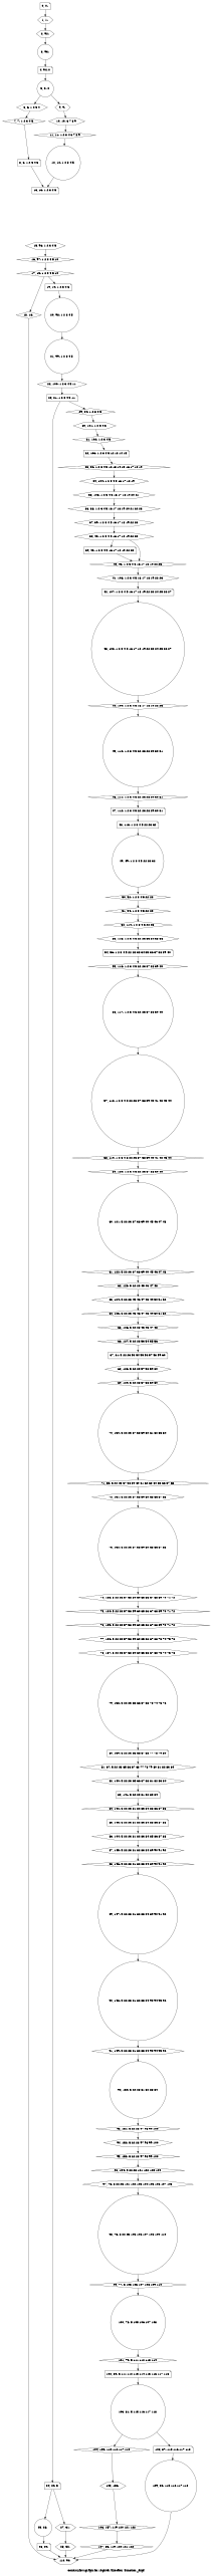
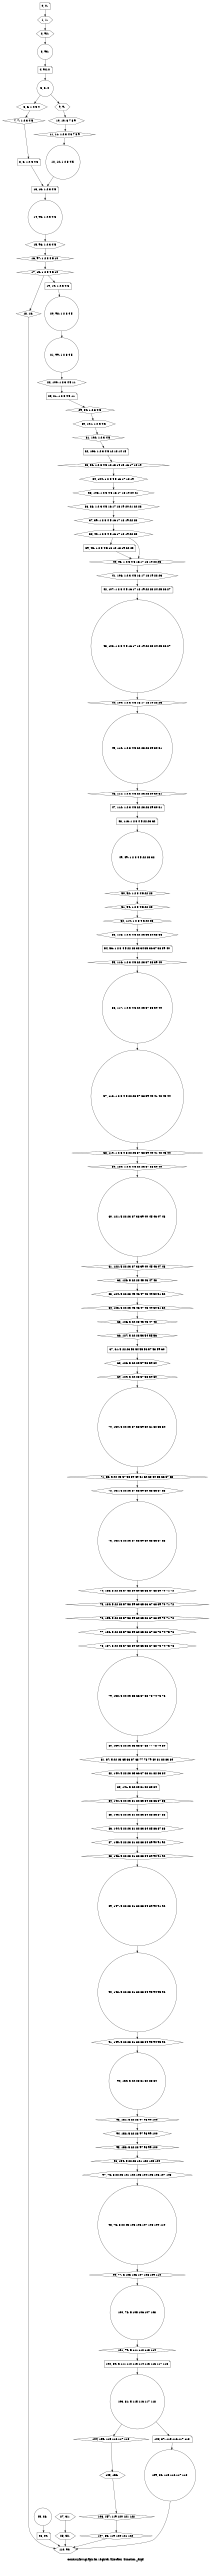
  digraph {
    label="Control-flow-graph for register allocator (function _expf)"
    node [shape=diamond]
    n1 [label="0, 0: " shape=note]
    n2 [label="1, 1: " shape=hexagon]
    n3 [label="2, 92: " shape=hexagon]
    n4 [label="3, 93: " shape=circle]
    n5 [label="4, 94: 0 " shape=note]
    n6 [label="5, 3: 0 " shape=circle]
    n7 [label="6, 6: 1 2 3 4 " shape=hexagon]
    n8 [label="9, 9: " shape=hexagon]
    n9 [label="7, 7: 1 2 3 4 5 "]
    n10 [label="10, 10: 6 7 8 9 " shape=hexagon]
    n11 [label="8, 8: 1 2 3 4 5 " shape=note]
    n12 [label="13, 13: 1 2 3 4 5 " shape=note]
+   n13 [label="14, 95: 1 2 3 4 5 " shape=circle]
    n14 [label="11, 11: 1 2 3 4 6 7 3 9"]
    n15 [label="12, 12: 1 2 3 4 5 " shape=circle]
    n16 [label="15, 96: 1 2 3 4 5 " shape=hexagon]
    n17 [label="16, 97: 1 2 3 4 5 10 "]
    n18 [label="17, 15: 1 2 3 4 5 10 "]
    n19 [label="18, 18: "]
    n20 [label="19, 19: 1 2 3 4 5 " shape=note]
    n21 [label="110, 90: " shape=hexagon]
    n22 [label="20, 98: 1 2 3 4 5 " shape=circle]
    n23 [label="21, 99: 1 2 3 4 5 " shape=circle]
    n24 [label="22, 100: 1 2 3 4 5 11 " shape=hexagon]
    n25 [label="23, 21: 1 2 3 4 5 11 " shape=note]
-   n26 [label="24, 24: 5 " shape=note]
    n27 [label="29, 34: 1 2 3 4 5 "]
    n28 [label="25, 28: " shape=circle]
    n29 [label="27, 31: " shape=hexagon]
    n30 [label="30, 101: 1 2 3 4 5 " shape=hexagon]
    n31 [label="26, 29: " shape=note]
    n32 [label="28, 32: " shape=hexagon]
    n33 [label="31, 102: 1 2 3 4 5 "]
    n34 [label="32, 103: 1 2 3 4 5 12 13 14 15 " shape=note]
    n35 [label="33, 36: 1 2 3 4 5 12 13 14 15 16 17 18 19 "]
    n36 [label="34, 104: 1 2 3 4 5 16 17 18 19 " shape=hexagon]
    n37 [label="35, 105: 1 2 3 4 5 16 17 18 19 20 21 " shape=hexagon]
    n38 [label="36, 38: 1 2 3 4 5 16 17 18 19 20 21 22 23 " shape=hexagon]
    n39 [label="37, 39: 1 2 3 4 5 16 17 18 19 22 23 " shape=hexagon]
    n40 [label="38, 40: 1 2 3 4 5 16 17 18 19 22 23 " shape=hexagon]
-   n41 [label="39, 43: 1 2 3 4 5 16 17 18 19 22 23 " shape=note]
+   n41 [label="39, 43: 1 2 3 4 5 16 10 18 19 22 23" shape=note]
    n42 [label="40, 45: 1 2 3 4 5 16 17 18 19 22 23 "]
    n43 [label="41, 106: 1 2 3 4 5 16 17 18 19 22 23 " shape=hexagon]
    n44 [label="42, 107: 1 2 3 4 5 16 17 18 19 22 23 24 25 26 27 " shape=note]
    n45 [label="43, 108: 1 2 3 4 5 16 17 18 19 22 23 24 25 26 27 " shape=circle]
    n46 [label="44, 109: 1 2 3 4 5 16 17 18 19 22 23 "]
    n47 [label="45, 110: 1 2 3 4 5 22 23 28 29 30 31 " shape=circle]
    n48 [label="46, 111: 1 2 3 4 5 22 23 28 29 30 31 "]
    n49 [label="47, 112: 1 2 3 4 5 22 23 28 29 30 31 " shape=note]
    n50 [label="48, 113: 1 2 3 4 5 22 23 32 " shape=note]
    n51 [label="49, 49: 1 2 3 4 5 22 23 32 " shape=circle]
    n52 [label="50, 52: 1 2 3 4 5 22 23 "]
    n53 [label="51, 54: 1 2 3 4 5 22 23 "]
    n54 [label="52, 114: 1 2 3 4 5 22 23 "]
    n55 [label="53, 115: 1 2 3 4 5 22 23 33 34 35 36 " shape=hexagon]
    n56 [label="54, 56: 1 2 3 4 5 22 23 33 34 35 36 37 38 39 40 " shape=note]
    n57 [label="55, 116: 1 2 3 4 5 22 23 37 38 39 40 "]
    n58 [label="56, 117: 1 2 3 4 5 22 23 37 38 39 40 " shape=circle]
    n59 [label="57, 118: 1 2 3 4 5 22 23 37 38 39 40 41 42 43 44 " shape=circle]
    n60 [label="58, 119: 1 2 3 4 5 22 23 37 38 39 40 41 42 43 44 "]
    n61 [label="59, 120: 1 2 3 4 5 22 23 37 38 39 40 "]
    n62 [label="60, 121: 5 22 23 37 38 39 40 45 46 47 48 " shape=circle]
    n63 [label="61, 122: 5 22 23 37 38 39 40 45 46 47 48 "]
    n64 [label="62, 123: 5 22 23 45 46 47 48 "]
    n65 [label="63, 124: 5 22 23 45 46 47 48 49 50 51 52 " shape=hexagon]
    n66 [label="64, 125: 5 22 23 45 46 47 48 49 50 51 52 "]
    n67 [label="65, 126: 5 22 23 45 46 47 48 "]
    n68 [label="66, 127: 5 22 23 53 54 55 56 "]
    n69 [label="67, 61: 5 22 23 53 54 55 56 57 58 59 60 " shape=note]
    n70 [label="68, 128: 5 22 23 57 58 59 60 " shape=hexagon]
    n71 [label="69, 129: 5 22 23 57 58 59 60 "]
    n72 [label="70, 130: 5 22 23 57 58 59 60 61 62 63 64 " shape=circle]
    n73 [label="71, 63: 5 22 23 57 58 59 60 61 62 63 64 65 66 67 68 "]
    n74 [label="72, 131: 5 22 23 57 58 59 60 65 66 67 68 " shape=hexagon]
    n75 [label="73, 132: 5 22 23 57 58 59 60 65 66 67 68 " shape=circle]
    n76 [label="74, 133: 5 22 23 57 58 59 60 65 66 67 68 69 70 71 72 " shape=hexagon]
    n77 [label="75, 134: 5 22 23 57 58 59 60 65 66 67 68 69 70 71 72 "]
    n78 [label="76, 135: 5 22 23 57 58 59 60 65 66 67 68 69 70 71 72 "]
    n79 [label="77, 136: 5 22 23 57 58 59 60 65 66 67 68 73 74 75 76 " shape=hexagon]
    n80 [label="78, 137: 5 22 23 57 58 59 60 65 66 67 68 73 74 75 76 " shape=hexagon]
    n81 [label="79, 138: 5 22 23 65 66 67 68 73 74 75 76 " shape=circle]
    n82 [label="80, 139: 5 22 23 65 66 67 68 77 78 79 80 " shape=note]
    n83 [label="81, 67: 5 22 23 65 66 67 68 77 78 79 80 81 82 83 84 " shape=hexagon]
    n84 [label="82, 140: 5 22 23 65 66 67 68 81 82 83 84 " shape=hexagon]
    n85 [label="83, 141: 5 22 23 81 82 83 84 " shape=note]
    n86 [label="84, 142: 5 22 23 81 82 83 84 85 86 87 88 "]
    n87 [label="85, 143: 5 22 23 81 82 83 84 85 86 87 88 " shape=note]
    n88 [label="86, 144: 5 22 23 81 82 83 84 85 86 87 88 " shape=hexagon]
    n89 [label="87, 145: 5 22 23 81 82 83 84 89 90 91 92 " shape=hexagon]
    n90 [label="88, 146: 5 22 23 81 82 83 84 89 90 91 92 "]
    n91 [label="89, 147: 5 22 23 81 82 83 84 89 90 91 92 " shape=circle]
    n92 [label="90, 148: 5 22 23 81 82 83 84 93 94 95 96 " shape=circle]
    n93 [label="91, 149: 5 22 23 81 82 83 84 93 94 95 96 " shape=hexagon]
    n94 [label="92, 150: 5 22 23 81 82 83 84 " shape=circle]
    n95 [label="93, 151: 5 22 23 97 98 99 100 "]
    n96 [label="94, 152: 5 22 23 97 98 99 100 " shape=hexagon]
    n97 [label="95, 153: 5 22 23 97 98 99 100 "]
    n98 [label="96, 154: 5 22 23 101 102 103 104 "]
    n99 [label="97, 73: 5 22 23 101 102 103 104 105 106 107 108 " shape=hexagon]
    n100 [label="98, 75: 5 22 23 105 106 107 108 109 110 " shape=circle]
    n101 [label="99, 77: 5 105 106 107 108 109 110 "]
    n102 [label="100, 78: 5 105 106 107 108 " shape=circle]
    n103 [label="101, 79: 5 111 112 113 114 "]
    n104 [label="102, 80: 5 111 112 113 114 115 116 117 118 " shape=note]
    n105 [label="103, 81: 5 115 116 117 118 " shape=circle]
    n106 [label="104, 155: 115 116 117 118 "]
    n107 [label="108, 87: 115 116 117 118 " shape=note]
    n108 [label="105, 156: " shape=hexagon]
    n109 [label="109, 88: 115 116 117 118 " shape=circle]
    n110 [label="106, 157: 119 120 121 122 "]
    n111 [label="107, 85: 119 120 121 122 "]
    n1 -> n2
    n2 -> n3
    n3 -> n4
    n4 -> n5
    n5 -> n6
    n6 -> n7
    n6 -> n8
    n7 -> n9
    n8 -> n10
    n9 -> n11
    n10 -> n14
    n11 -> n12
+   n12 -> n13
+   n13 -> n16
    n14 -> n15
    n15 -> n12
    n16 -> n17
    n17 -> n18
    n18 -> n19
    n18 -> n20
    n19 -> n21
    n20 -> n22
    n22 -> n23
    n23 -> n24
    n24 -> n25
-   n25 -> n26
    n25 -> n27
-   n26 -> n28
-   n26 -> n29
    n27 -> n30
    n28 -> n31
    n29 -> n32
    n30 -> n33
    n31 -> n21
    n32 -> n21
    n33 -> n34
    n34 -> n35
    n35 -> n36
    n36 -> n37
    n37 -> n38
    n38 -> n39
    n39 -> n40
    n40 -> n41
    n40 -> n42
    n41 -> n42
    n42 -> n43
    n43 -> n44
    n44 -> n45
    n45 -> n46
    n46 -> n47
    n47 -> n48
    n48 -> n49
    n49 -> n50
    n50 -> n51
    n51 -> n52
    n52 -> n53
    n53 -> n54
    n54 -> n55
    n55 -> n56
    n56 -> n57
    n57 -> n58
    n58 -> n59
    n59 -> n60
    n60 -> n61
    n61 -> n62
    n62 -> n63
    n63 -> n64
    n64 -> n65
    n65 -> n66
    n66 -> n67
    n67 -> n68
    n68 -> n69
    n69 -> n70
    n70 -> n71
    n71 -> n72
    n72 -> n73
    n73 -> n74
    n74 -> n75
    n75 -> n76
    n76 -> n77
    n77 -> n78
    n78 -> n79
    n79 -> n80
    n80 -> n81
    n81 -> n82
    n82 -> n83
    n83 -> n84
    n84 -> n85
    n85 -> n86
    n86 -> n87
    n87 -> n88
    n88 -> n89
    n89 -> n90
    n90 -> n91
    n91 -> n92
    n92 -> n93
    n93 -> n94
    n94 -> n95
    n95 -> n96
    n96 -> n97
    n97 -> n98
    n98 -> n99
    n99 -> n100
    n100 -> n101
    n101 -> n102
    n102 -> n103
    n103 -> n104
    n104 -> n105
    n105 -> n106
    n105 -> n107
    n106 -> n108
    n107 -> n109
    n108 -> n110
    n109 -> n21
    n110 -> n111
    n111 -> n21
  }
